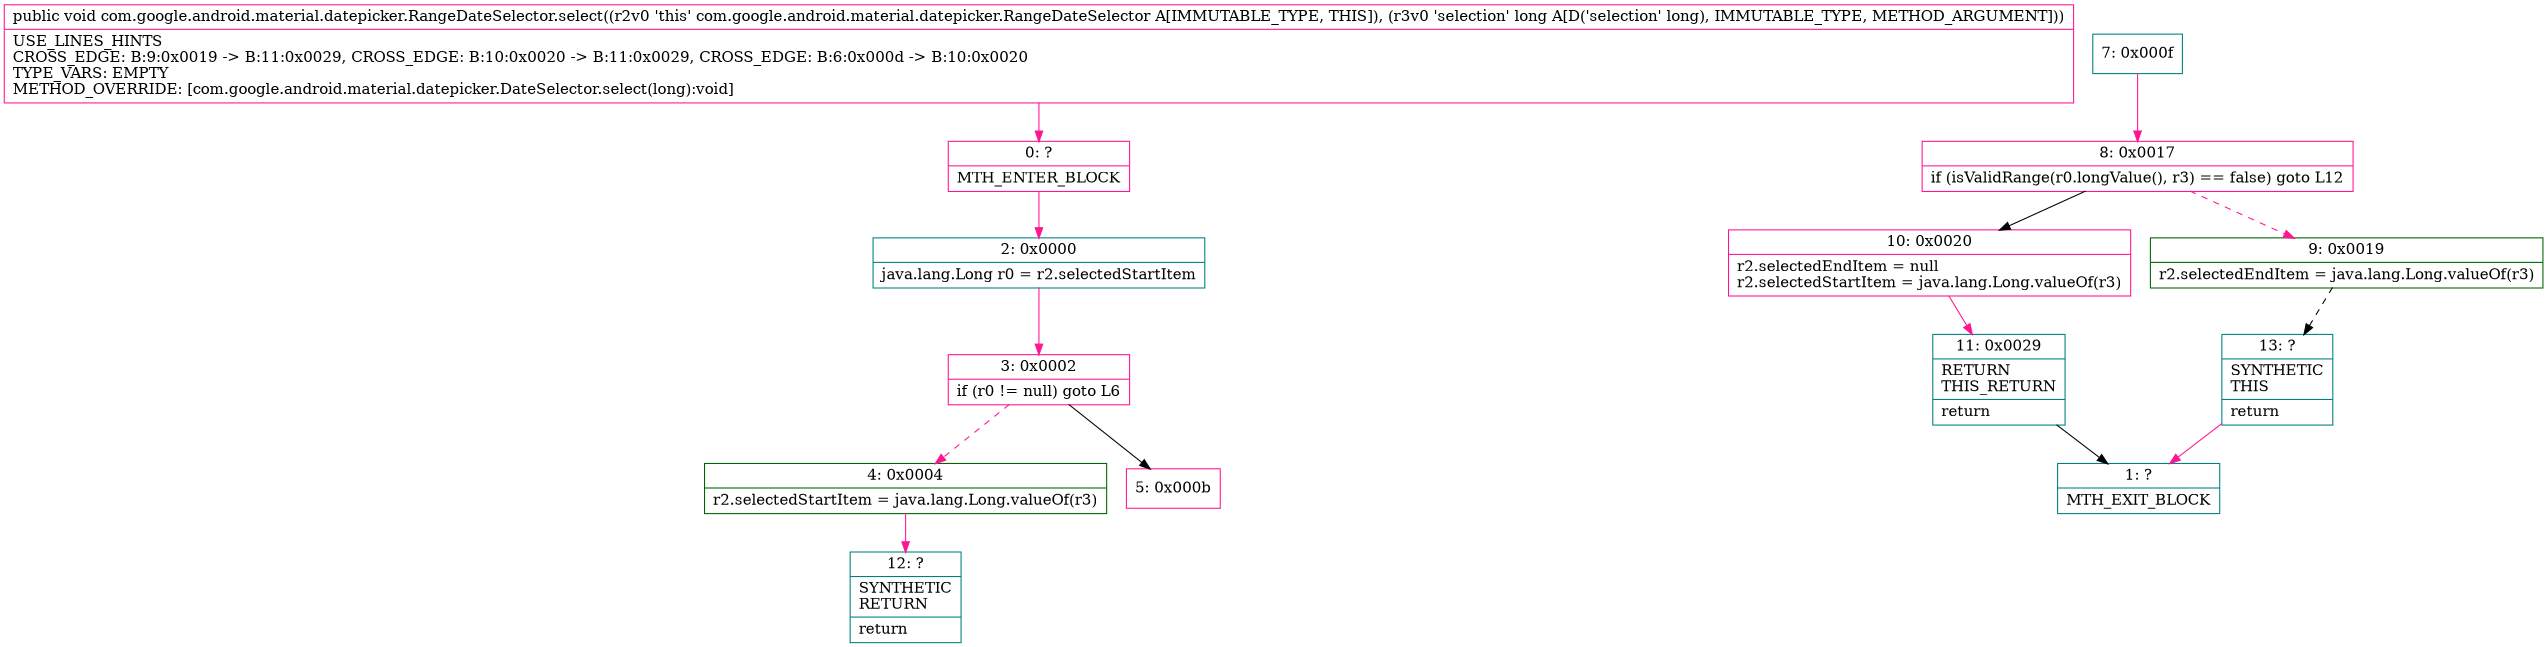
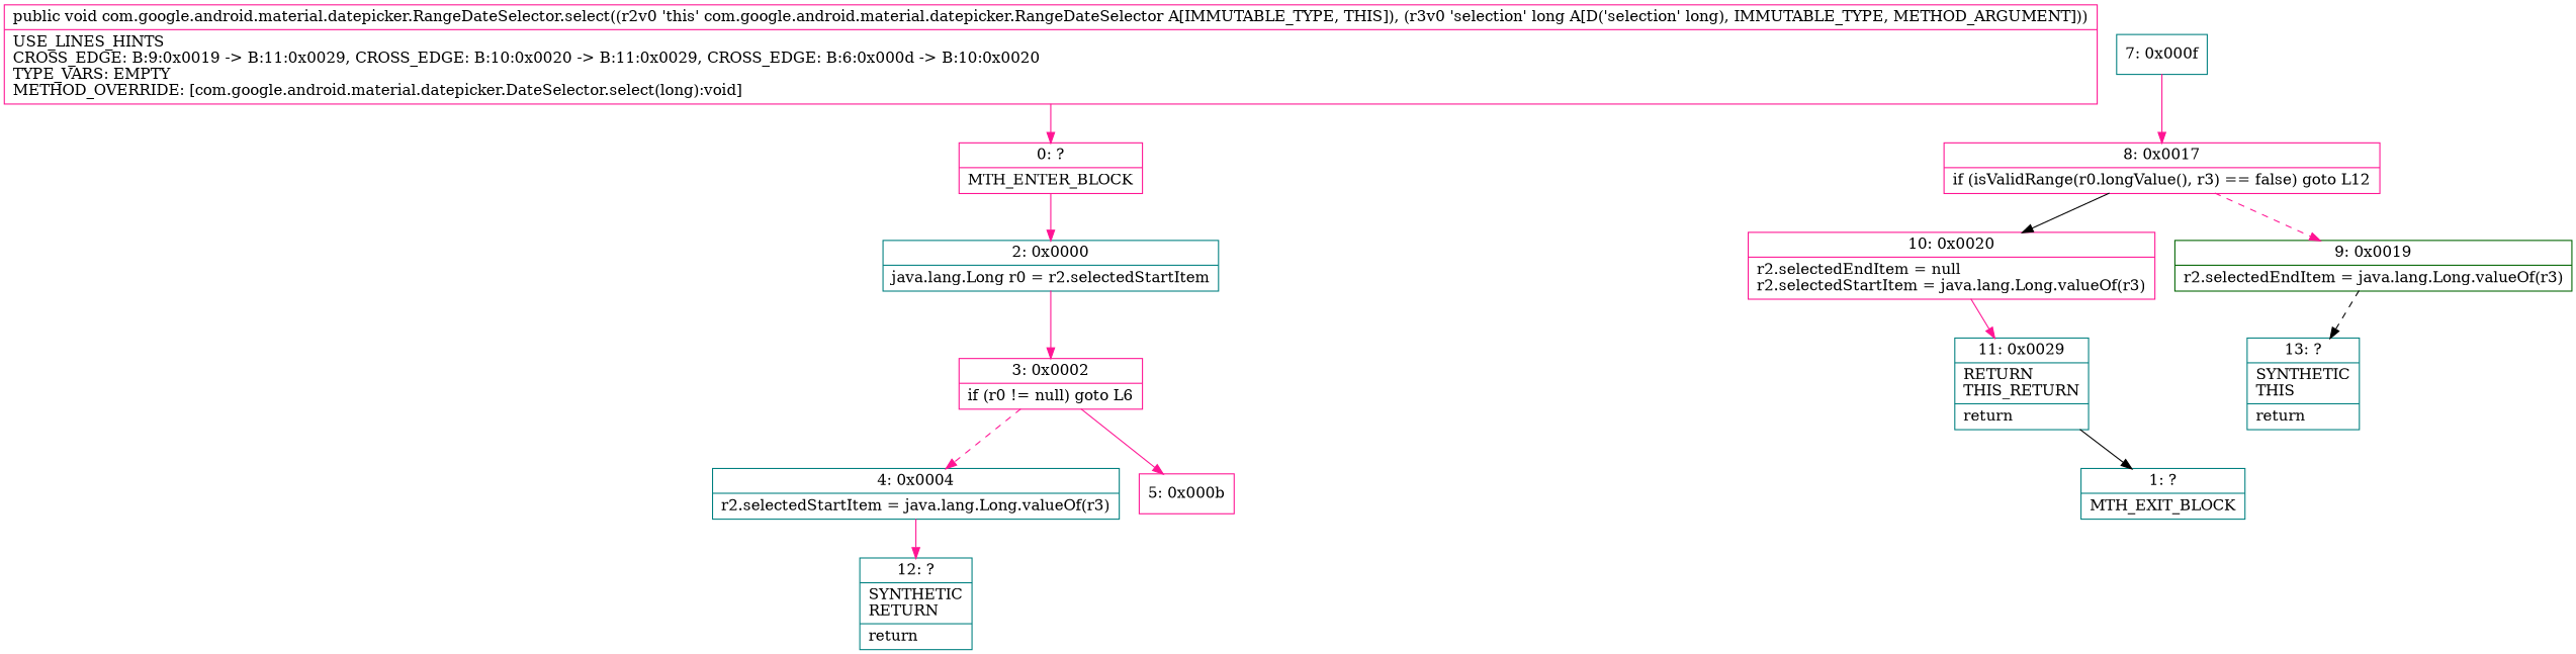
  digraph {
    node [color=deeppink shape=record]
    edge [color=deeppink]
    n1 [label="{0\:\ ?|MTH_ENTER_BLOCK\l}"]
    n2 [color=teal label="{2\:\ 0x0000|java.lang.Long r0 = r2.selectedStartItem\l}"]
    n3 [label="{3\:\ 0x0002|if (r0 != null) goto L6\l}"]
-   n4 [color=darkgreen label="{4\:\ 0x0004|r2.selectedStartItem = java.lang.Long.valueOf(r3)\l}"]
+   n4 [color=teal label="{4\:\ 0x0004|r2.selectedStartItem = java.lang.Long.valueOf(r3)\l}"]
    n5 [label="{5\:\ 0x000b}"]
    n6 [color=teal label="{12\:\ ?|SYNTHETIC\lRETURN\l|return\l}"]
    n7 [color=teal label="{1\:\ ?|MTH_EXIT_BLOCK\l}"]
    n8 [color=teal label="{7\:\ 0x000f}"]
    n9 [label="{8\:\ 0x0017|if (isValidRange(r0.longValue(), r3) == false) goto L12\l}"]
    n10 [label="{10\:\ 0x0020|r2.selectedEndItem = null\lr2.selectedStartItem = java.lang.Long.valueOf(r3)\l}"]
    n11 [color=teal label="{11\:\ 0x0029|RETURN\lTHIS_RETURN\l|return\l}"]
    n12 [color=darkgreen label="{9\:\ 0x0019|r2.selectedEndItem = java.lang.Long.valueOf(r3)\l}"]
    n13 [color=teal label="{13\:\ ?|SYNTHETIC\lTHIS\l|return\l}"]
    n14 [label="{public void com.google.android.material.datepicker.RangeDateSelector.select((r2v0 'this' com.google.android.material.datepicker.RangeDateSelector A[IMMUTABLE_TYPE, THIS]), (r3v0 'selection' long A[D('selection' long), IMMUTABLE_TYPE, METHOD_ARGUMENT]))  | USE_LINES_HINTS\lCROSS_EDGE: B:9:0x0019 \-\> B:11:0x0029, CROSS_EDGE: B:10:0x0020 \-\> B:11:0x0029, CROSS_EDGE: B:6:0x000d \-\> B:10:0x0020\lTYPE_VARS: EMPTY\lMETHOD_OVERRIDE: [com.google.android.material.datepicker.DateSelector.select(long):void]\l}"]
    n1 -> n2
    n2 -> n3
    n3 -> n4 [style=dashed]
-   n3 -> n5 [color=black]
+   n3 -> n5
    n4 -> n6
    n8 -> n9
    n9 -> n10 [color=black]
    n9 -> n12 [style=dashed]
    n10 -> n11
    n11 -> n7 [color=black]
    n12 -> n13 [color=black style=dashed]
-   n13 -> n7
    n14 -> n1
  }
